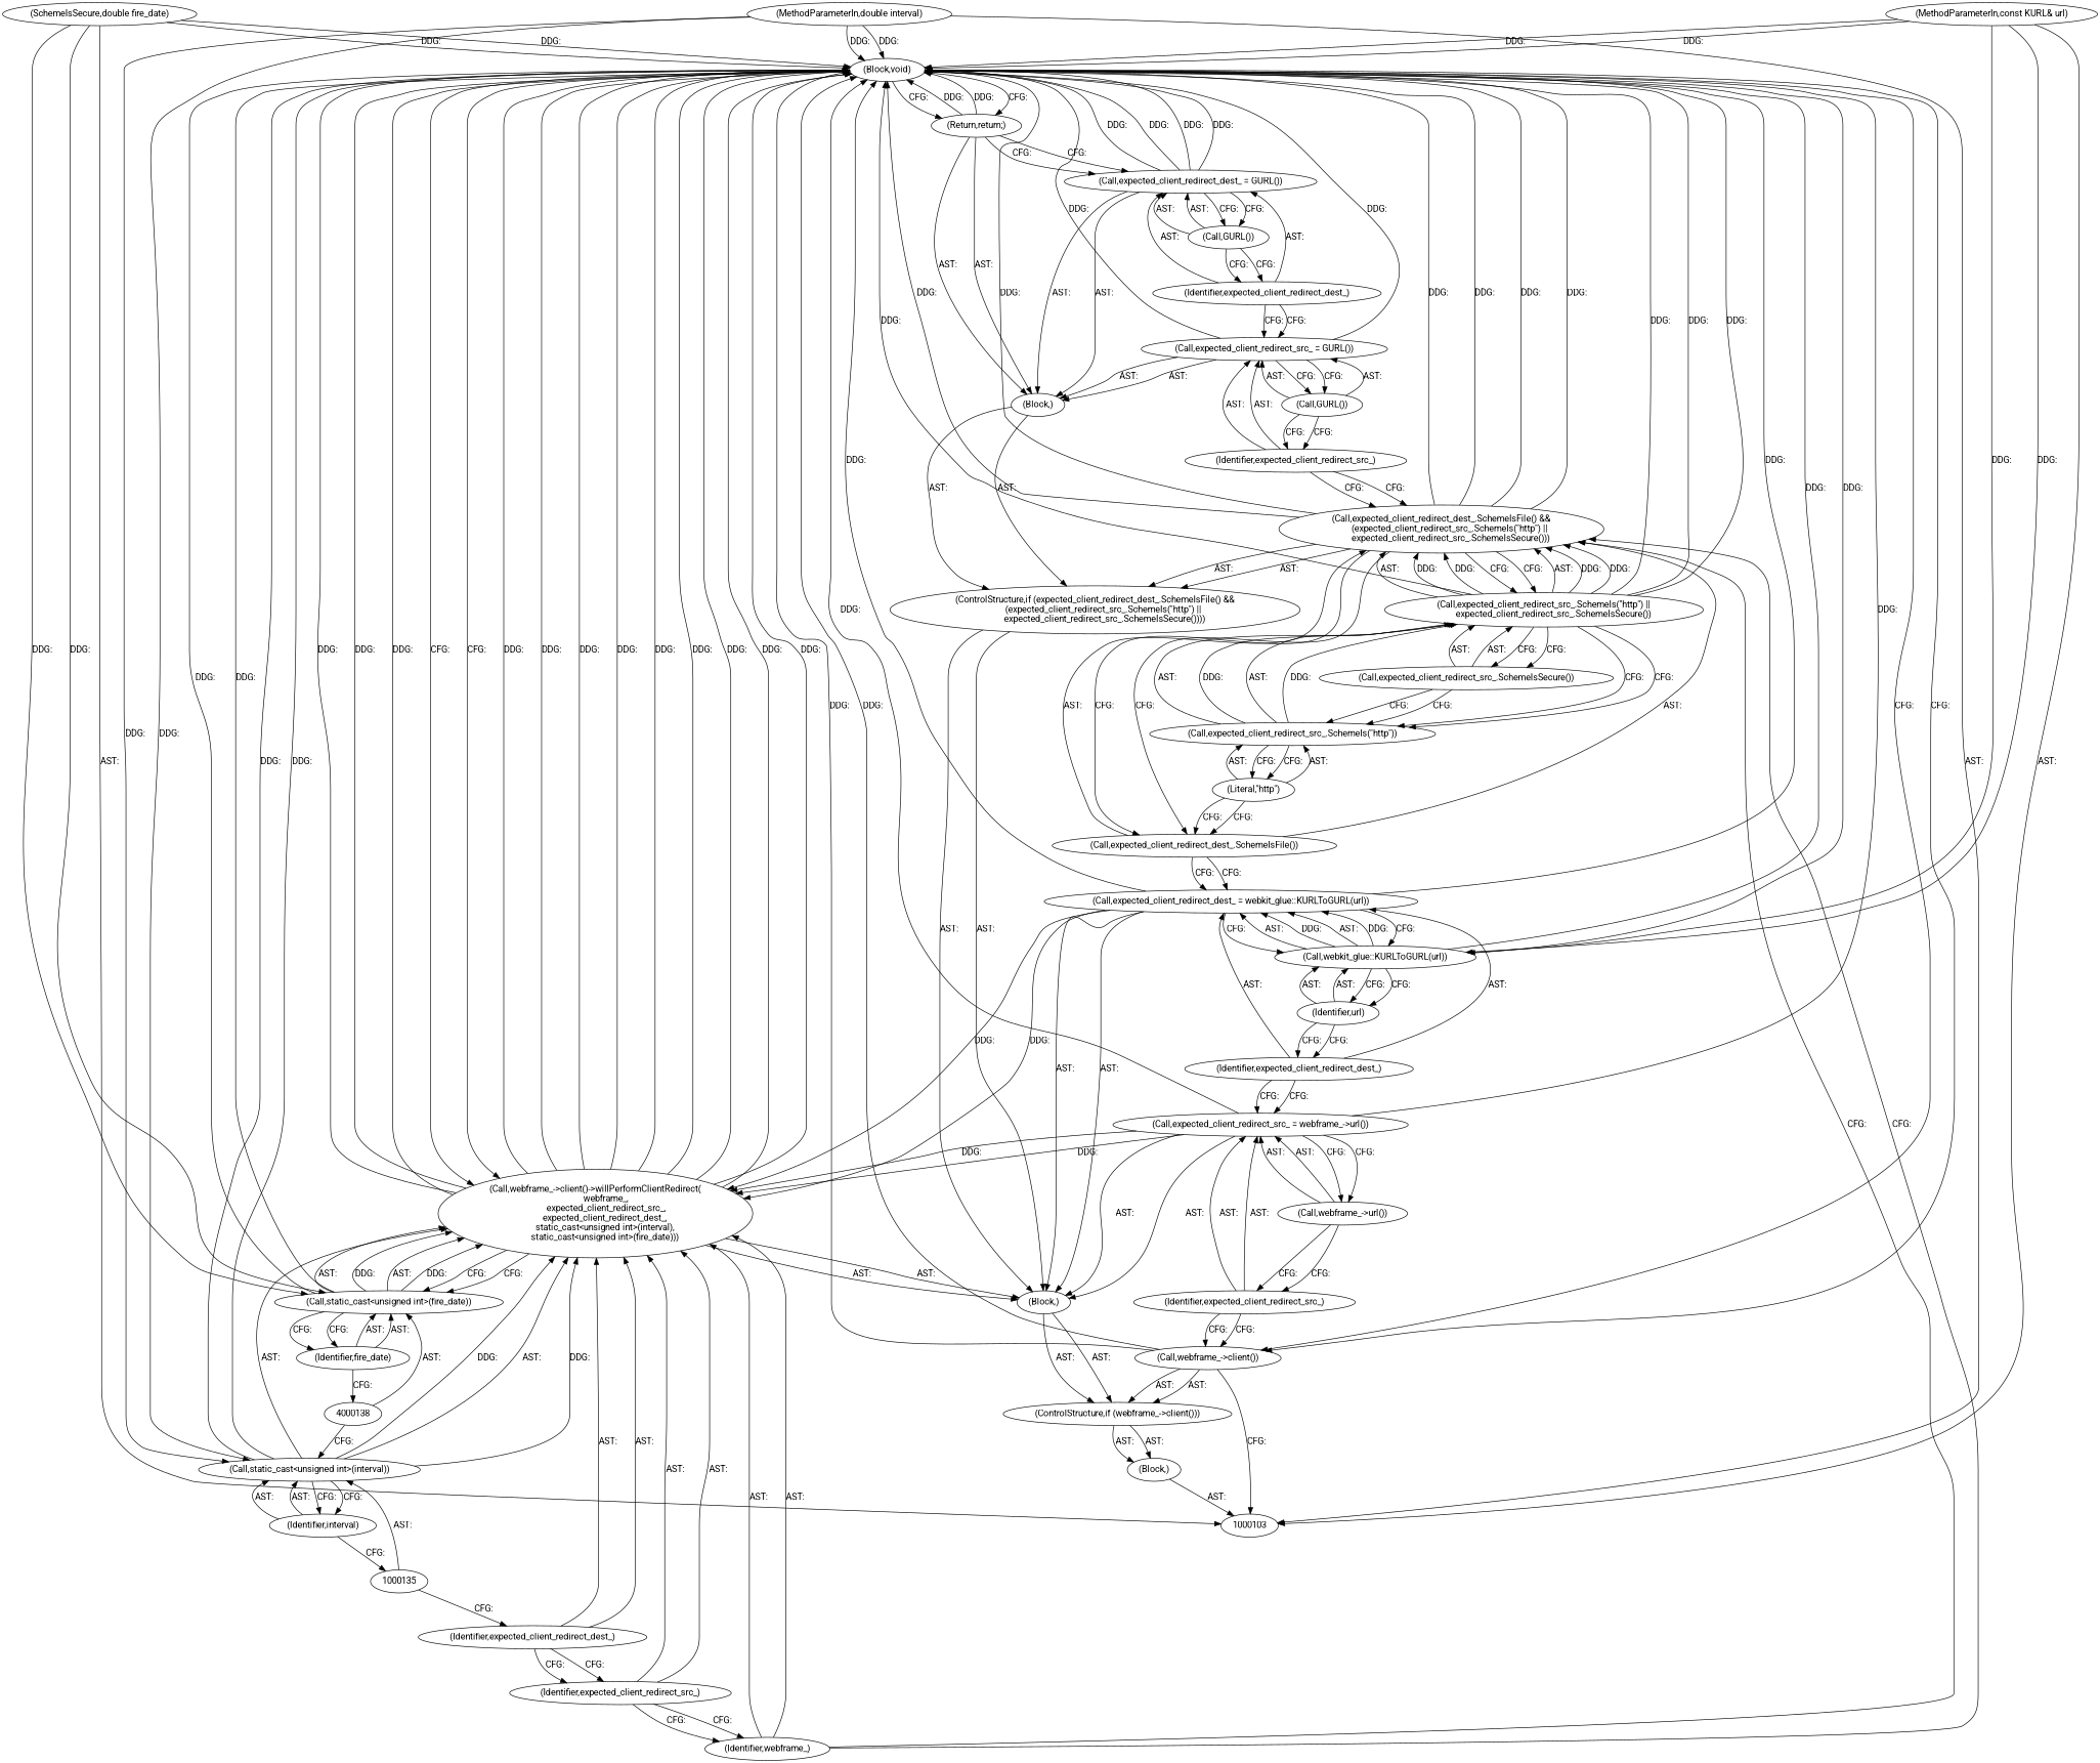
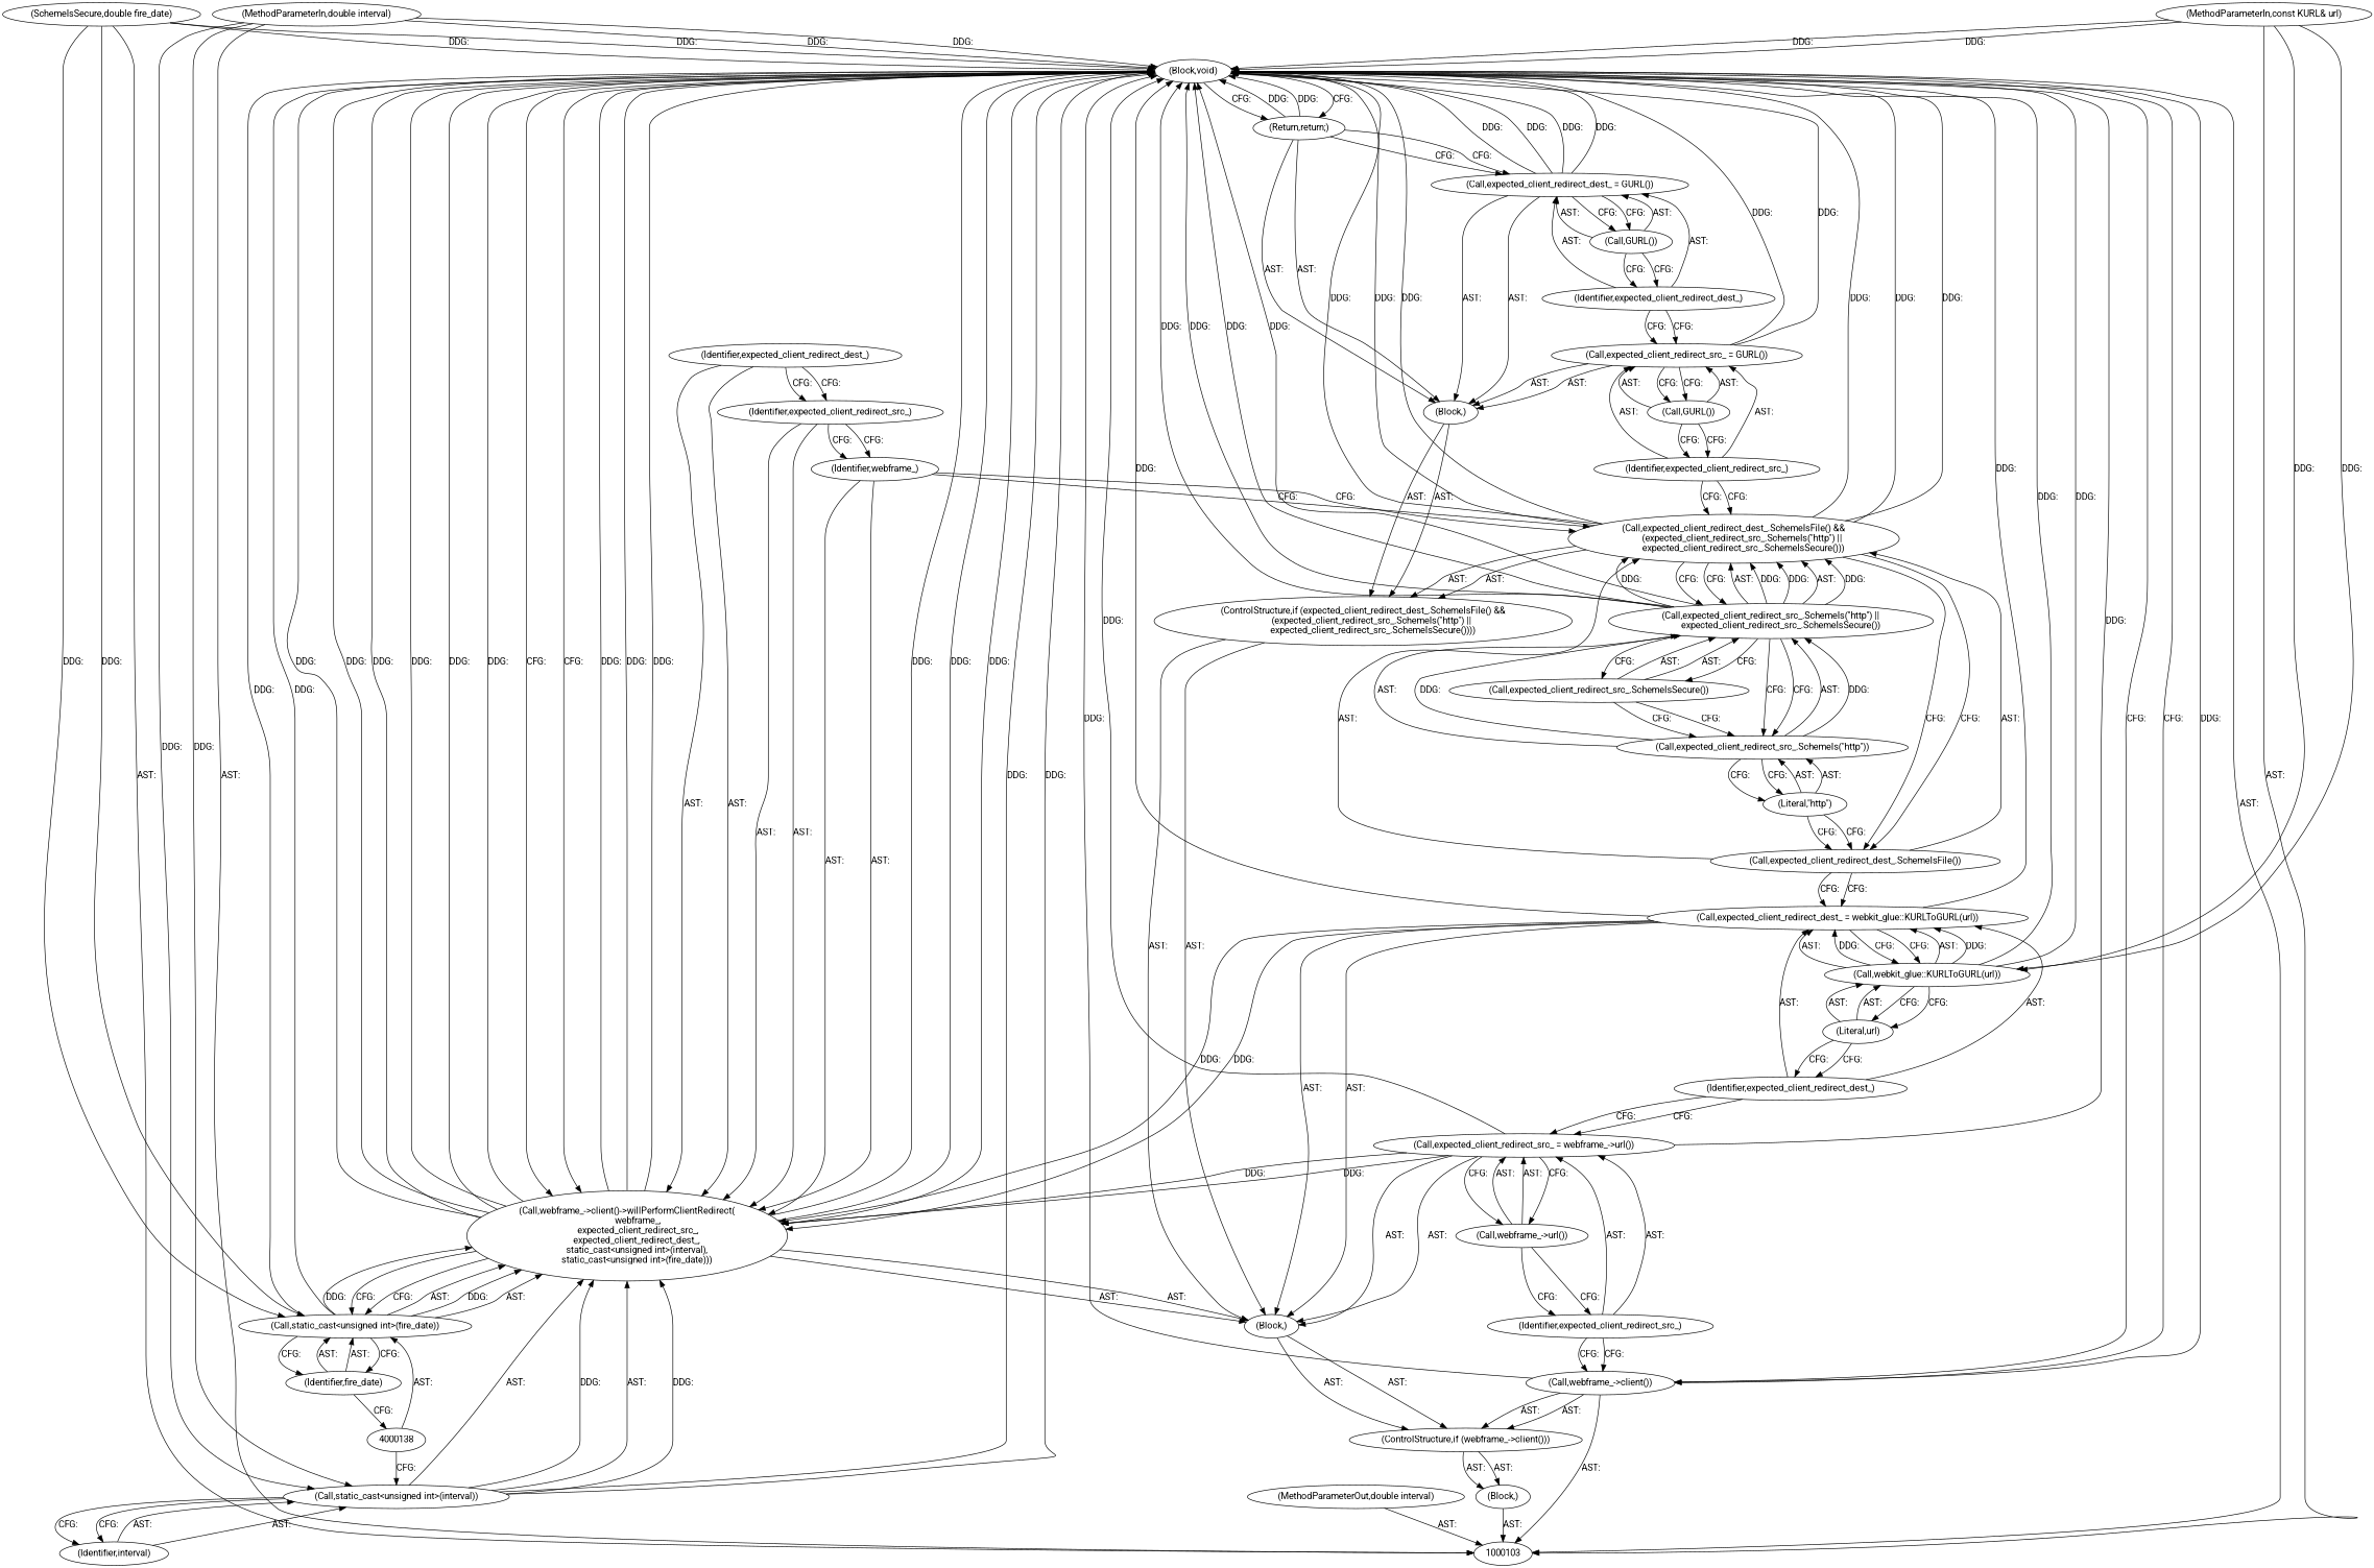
  digraph {
    fontname=Roboto
    node [fontname=Roboto]
    edge [fontname=Roboto]
    n1 [label="(Block,void)"]
    n2 [label="(Return,return;)"]
    n3 [label="(Call,webframe_->client()->willPerformClientRedirect(\n         webframe_,\n         expected_client_redirect_src_,\n        expected_client_redirect_dest_,\n        static_cast<unsigned int>(interval),\n        static_cast<unsigned int>(fire_date)))"]
    n4 [label="(Call,webframe_->client())"]
    n5 [label=1000103]
    n6 [label="(Block,)"]
    n7 [label="(Call,expected_client_redirect_dest_ = GURL())"]
    n8 [label="(Call,static_cast<unsigned int>(fire_date))"]
    n9 [label="(Block,)"]
    n10 [label="(ControlStructure,if (webframe_->client()))"]
    n11 [label="(ControlStructure,if (expected_client_redirect_dest_.SchemeIsFile() &&\n       (expected_client_redirect_src_.SchemeIs(\"http\") ||\n        expected_client_redirect_src_.SchemeIsSecure())))"]
    n12 [label="(Call,expected_client_redirect_src_.SchemeIsSecure())"]
    n13 [label="(Call,expected_client_redirect_src_.SchemeIs(\"http\") ||\n        expected_client_redirect_src_.SchemeIsSecure())"]
    n14 [label="(Call,expected_client_redirect_src_.SchemeIs(\"http\"))"]
    n15 [label="(Call,expected_client_redirect_dest_.SchemeIsFile() &&\n       (expected_client_redirect_src_.SchemeIs(\"http\") ||\n        expected_client_redirect_src_.SchemeIsSecure()))"]
    n16 [label="(Literal,\"http\")"]
    n17 [label="(Call,GURL())"]
    n18 [label="(Call,expected_client_redirect_src_ = GURL())"]
    n19 [label="(Identifier,expected_client_redirect_src_)"]
    n20 [label="(Call,expected_client_redirect_dest_.SchemeIsFile())"]
    n21 [label="(Call,GURL())"]
    n22 [label="(Identifier,expected_client_redirect_dest_)"]
    n23 [label="(Identifier,fire_date)"]
    n24 [label="(Identifier,webframe_)"]
    n25 [label="(Identifier,expected_client_redirect_src_)"]
    n26 [label="(Identifier,expected_client_redirect_dest_)"]
    n27 [label="(MethodParameterIn,const KURL& url)"]
    n28 [label="(Call,webkit_glue::KURLToGURL(url))"]
    n29 [label="(Call,expected_client_redirect_dest_ = webkit_glue::KURLToGURL(url))"]
-   n30 [label="(Identifier,url)"]
+   n30 [label="(Literal,url)"]
    n31 [label="(Identifier,interval)"]
    n32 [label="(Call,static_cast<unsigned int>(interval))"]
-   1000135
    n34 [label=4000138]
    n35 [label="(MethodParameterIn,double interval)"]
+   n36 [label="(MethodParameterOut,double interval)"]
    n37 [label="(Block,)"]
    n38 [label="(SchemeIsSecure,double fire_date)"]
    n39 [label="(Call,webframe_->url())"]
    n40 [label="(Call,expected_client_redirect_src_ = webframe_->url())"]
    n41 [label="(Identifier,expected_client_redirect_src_)"]
    n42 [label="(Identifier,expected_client_redirect_dest_)"]
    n1 -> n2 [label="CFG: "]
    n1 -> n2 [label="CFG: "]
    n1 -> n3 [label="CFG: "]
    n1 -> n3 [label="CFG: "]
    n1 -> n4 [label="CFG: "]
    n1 -> n4 [label="CFG: "]
+   n1 -> n5 [label="AST: "]
    n2 -> n1 [label="DDG: "]
    n2 -> n1 [label="DDG: "]
    n2 -> n6 [label="AST: "]
    n2 -> n6 [label="AST: "]
    n2 -> n7 [label="CFG: "]
    n2 -> n7 [label="CFG: "]
    n3 -> n1 [label="DDG: "]
    n3 -> n1 [label="DDG: "]
    n3 -> n1 [label="DDG: "]
    n3 -> n1 [label="DDG: "]
    n3 -> n1 [label="DDG: "]
    n3 -> n1 [label="DDG: "]
    n3 -> n1 [label="DDG: "]
    n3 -> n1 [label="DDG: "]
    n3 -> n1 [label="DDG: "]
    n3 -> n1 [label="DDG: "]
    n3 -> n1 [label="DDG: "]
    n3 -> n1 [label="DDG: "]
    n3 -> n8 [label="CFG: "]
    n3 -> n8 [label="CFG: "]
    n3 -> n9 [label="AST: "]
    n3 -> n9 [label="AST: "]
    n4 -> n1 [label="DDG: "]
    n4 -> n1 [label="DDG: "]
-   n4 -> n5 [label="CFG: "]
+   n4 -> n5 [label="AST: "]
    n4 -> n10 [label="AST: "]
    n4 -> n10 [label="AST: "]
    n6 -> n11 [label="AST: "]
    n6 -> n11 [label="AST: "]
    n7 -> n1 [label="DDG: "]
    n7 -> n1 [label="DDG: "]
    n7 -> n1 [label="DDG: "]
    n7 -> n1 [label="DDG: "]
    n7 -> n6 [label="AST: "]
    n7 -> n6 [label="AST: "]
    n7 -> n21 [label="CFG: "]
    n7 -> n21 [label="CFG: "]
    n8 -> n1 [label="DDG: "]
    n8 -> n1 [label="DDG: "]
    n8 -> n3 [label="AST: "]
    n8 -> n3 [label="DDG: "]
    n8 -> n3 [label="AST: "]
    n8 -> n3 [label="DDG: "]
    n8 -> n23 [label="CFG: "]
    n8 -> n23 [label="CFG: "]
    n9 -> n10 [label="AST: "]
    n9 -> n10 [label="AST: "]
    n10 -> n37 [label="AST: "]
    n10 -> n37 [label="AST: "]
    n11 -> n9 [label="AST: "]
    n11 -> n9 [label="AST: "]
    n12 -> n13 [label="AST: "]
    n12 -> n13 [label="AST: "]
    n12 -> n14 [label="CFG: "]
    n12 -> n14 [label="CFG: "]
    n13 -> n1 [label="DDG: "]
    n13 -> n1 [label="DDG: "]
    n13 -> n1 [label="DDG: "]
    n13 -> n1 [label="DDG: "]
    n13 -> n12 [label="CFG: "]
    n13 -> n12 [label="CFG: "]
    n13 -> n14 [label="CFG: "]
    n13 -> n14 [label="CFG: "]
    n13 -> n15 [label="AST: "]
    n13 -> n15 [label="DDG: "]
    n13 -> n15 [label="DDG: "]
    n13 -> n15 [label="AST: "]
    n13 -> n15 [label="DDG: "]
    n13 -> n15 [label="DDG: "]
    n14 -> n13 [label="AST: "]
    n14 -> n13 [label="DDG: "]
    n14 -> n13 [label="AST: "]
    n14 -> n13 [label="DDG: "]
    n14 -> n16 [label="CFG: "]
    n14 -> n16 [label="CFG: "]
    n15 -> n1 [label="DDG: "]
    n15 -> n1 [label="DDG: "]
    n15 -> n1 [label="DDG: "]
    n15 -> n1 [label="DDG: "]
    n15 -> n1 [label="DDG: "]
    n15 -> n1 [label="DDG: "]
    n15 -> n11 [label="AST: "]
    n15 -> n11 [label="AST: "]
    n15 -> n13 [label="CFG: "]
    n15 -> n13 [label="CFG: "]
    n15 -> n20 [label="CFG: "]
    n15 -> n20 [label="CFG: "]
    n16 -> n14 [label="AST: "]
    n16 -> n14 [label="AST: "]
    n16 -> n20 [label="CFG: "]
    n16 -> n20 [label="CFG: "]
    n17 -> n18 [label="AST: "]
    n17 -> n18 [label="AST: "]
    n17 -> n19 [label="CFG: "]
    n17 -> n19 [label="CFG: "]
    n18 -> n1 [label="DDG: "]
    n18 -> n1 [label="DDG: "]
    n18 -> n6 [label="AST: "]
    n18 -> n6 [label="AST: "]
    n18 -> n17 [label="CFG: "]
    n18 -> n17 [label="CFG: "]
    n19 -> n15 [label="CFG: "]
    n19 -> n15 [label="CFG: "]
    n19 -> n18 [label="AST: "]
    n19 -> n18 [label="AST: "]
    n20 -> n15 [label="AST: "]
    n20 -> n15 [label="AST: "]
    n20 -> n29 [label="CFG: "]
    n20 -> n29 [label="CFG: "]
    n21 -> n7 [label="AST: "]
    n21 -> n7 [label="AST: "]
    n21 -> n22 [label="CFG: "]
    n21 -> n22 [label="CFG: "]
    n22 -> n7 [label="AST: "]
    n22 -> n7 [label="AST: "]
    n22 -> n18 [label="CFG: "]
    n22 -> n18 [label="CFG: "]
    n23 -> n8 [label="AST: "]
    n23 -> n8 [label="AST: "]
    n23 -> n34 [label="CFG: "]
    n24 -> n3 [label="AST: "]
    n24 -> n3 [label="AST: "]
    n24 -> n15 [label="CFG: "]
    n24 -> n15 [label="CFG: "]
    n25 -> n3 [label="AST: "]
    n25 -> n3 [label="AST: "]
    n25 -> n24 [label="CFG: "]
    n25 -> n24 [label="CFG: "]
    n26 -> n3 [label="AST: "]
    n26 -> n3 [label="AST: "]
    n26 -> n25 [label="CFG: "]
    n26 -> n25 [label="CFG: "]
    n27 -> n1 [label="DDG: "]
    n27 -> n1 [label="DDG: "]
    n27 -> n5 [label="AST: "]
    n27 -> n28 [label="DDG: "]
    n27 -> n28 [label="DDG: "]
    n28 -> n1 [label="DDG: "]
    n28 -> n1 [label="DDG: "]
    n28 -> n29 [label="AST: "]
    n28 -> n29 [label="DDG: "]
    n28 -> n29 [label="AST: "]
    n28 -> n29 [label="DDG: "]
    n28 -> n30 [label="CFG: "]
    n28 -> n30 [label="CFG: "]
    n29 -> n1 [label="DDG: "]
    n29 -> n1 [label="DDG: "]
    n29 -> n3 [label="DDG: "]
    n29 -> n3 [label="DDG: "]
    n29 -> n9 [label="AST: "]
    n29 -> n9 [label="AST: "]
    n29 -> n28 [label="CFG: "]
    n29 -> n28 [label="CFG: "]
    n30 -> n28 [label="AST: "]
    n30 -> n28 [label="AST: "]
    n30 -> n42 [label="CFG: "]
    n30 -> n42 [label="CFG: "]
    n31 -> n32 [label="AST: "]
    n31 -> n32 [label="AST: "]
-   n31 -> 1000135 [label="CFG: "]
    n32 -> n1 [label="DDG: "]
    n32 -> n1 [label="DDG: "]
    n32 -> n3 [label="AST: "]
    n32 -> n3 [label="DDG: "]
    n32 -> n3 [label="AST: "]
    n32 -> n3 [label="DDG: "]
    n32 -> n31 [label="CFG: "]
    n32 -> n31 [label="CFG: "]
-   1000135 -> n26 [label="CFG: "]
-   1000135 -> n32 [label="AST: "]
    n34 -> n8 [label="AST: "]
    n34 -> n32 [label="CFG: "]
    n35 -> n1 [label="DDG: "]
    n35 -> n1 [label="DDG: "]
    n35 -> n5 [label="AST: "]
    n35 -> n32 [label="DDG: "]
    n35 -> n32 [label="DDG: "]
+   n36 -> n5 [label="AST: "]
    n37 -> n5 [label="AST: "]
    n38 -> n1 [label="DDG: "]
    n38 -> n1 [label="DDG: "]
    n38 -> n5 [label="AST: "]
    n38 -> n8 [label="DDG: "]
    n38 -> n8 [label="DDG: "]
    n39 -> n40 [label="AST: "]
    n39 -> n40 [label="AST: "]
    n39 -> n41 [label="CFG: "]
    n39 -> n41 [label="CFG: "]
    n40 -> n1 [label="DDG: "]
    n40 -> n1 [label="DDG: "]
    n40 -> n3 [label="DDG: "]
    n40 -> n3 [label="DDG: "]
    n40 -> n9 [label="AST: "]
    n40 -> n9 [label="AST: "]
    n40 -> n39 [label="CFG: "]
    n40 -> n39 [label="CFG: "]
    n41 -> n4 [label="CFG: "]
    n41 -> n4 [label="CFG: "]
    n41 -> n40 [label="AST: "]
    n41 -> n40 [label="AST: "]
    n42 -> n29 [label="AST: "]
    n42 -> n29 [label="AST: "]
    n42 -> n40 [label="CFG: "]
    n42 -> n40 [label="CFG: "]
  }
